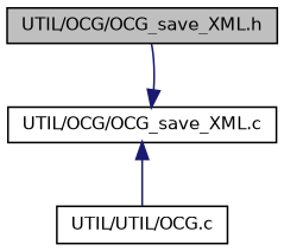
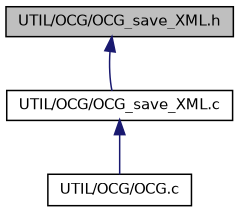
  digraph {
    node [color=black fillcolor=white fontname=Helvetica fontsize=10 shape=record style=filled]
    edge [color=midnightblue dir=back fontname=Helvetica fontsize=10 labelfontname=Helvetica labelfontsize=10 style=solid]
    n1 [fillcolor=grey75 fontcolor=black height=0.2 label="UTIL/OCG/OCG_save_XML.h" width=0.4]
    n2 [height=0.2 label="UTIL/OCG/OCG_save_XML.c" width=0.4]
-   n3 [height=0.2 label="UTIL/UTIL/OCG.c" width=0.4]
-   n2 -> n1
+   n3 [height=0.2 label="UTIL/OCG/OCG.c" width=0.4]
+   n1 -> n2
    n2 -> n3
  }
